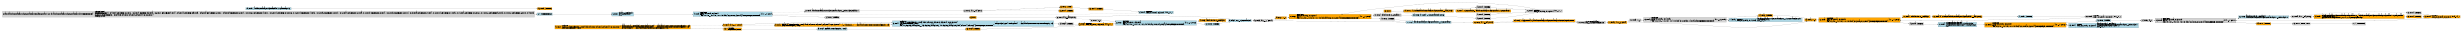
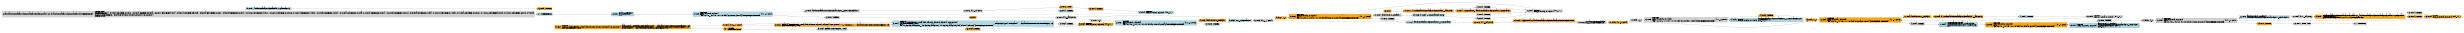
  digraph {
    rankdir=LR
    node [fillcolor=orange shape=record style=filled]
    edge [arrowhead=box]
    n1 [fillcolor=lightblue label="{76\:\ ?|MTH_ENTER_BLOCK\l}"]
    n2 [fillcolor=lightblue label="{78\:\ 0x0000|boolean r6 = isInEditMode()\lint r7 = getChildCount()\lr0 = 0\l}"]
    n3 [fillcolor=lightblue label="{79\:\ 0x0009|LOOP_START\lLOOP:0: B:79:0x0009\-\>B:84:0x0019\lPHI: r0 \l  PHI: (r0v1 'i' int) = (r0v0 'i' int), (r0v11 'i' int) binds: [B:78:0x0000, B:84:0x0019] A[DONT_GENERATE, DONT_INLINE]\l|if (r0 \>= r7) goto L9\l}"]
    n4 [fillcolor=lightgrey label="{80\:\ 0x000b|androidx.constraintlayout.core.widgets.ConstraintWidget r2 = getViewWidget(getChildAt(r0))\l}"]
    n5 [fillcolor=lightgrey label="{134\:\ 0x001c|SYNTHETIC\l}"]
    n6 [fillcolor=lightgrey label="{81\:\ 0x0013|if (r8 != null) goto L5\l}"]
    n7 [label="{85\:\ 0x001c}"]
    n8 [label="{83\:\ 0x0016|r2.reset()\l}"]
-   n9 [label="{136\:\ 0x0019|SYNTHETIC\l}"]
+   n9 [fillcolor=lightblue label="{136\:\ 0x0019|SYNTHETIC\l}"]
    n10 [label="{135\:\ 0x0019|SYNTHETIC\l}"]
    n11 [fillcolor=lightblue label="{84\:\ 0x0019|LOOP_END\lLOOP:0: B:79:0x0009\-\>B:84:0x0019\l|int r0 = r0 + 1\l}"]
    n12 [fillcolor=lightgrey label="{86\:\ 0x001e|if (r6 == false) goto L26\l}"]
    n13 [fillcolor=lightgrey label="{87\:\ 0x0020|r2 = 0\l}"]
    n14 [fillcolor=lightblue label="{97\:\ 0x005d|int r2 = r13.mConstraintSetId\l}"]
    n15 [fillcolor=lightblue label="{88\:\ 0x0021|TOP_START\lLOOP:1: B:88:0x0021\-\>B:96:0x005a\lPHI: r2 \l  PHI: (r2v12 'i' int) = (r2v11 'i' int), (r2v13 'i' int) binds: [B:87:0x0020, B:96:0x005a] A[DONT_GENERATE, DONT_INLINE]\l|if (r2 \>= r7) goto L25\l}"]
    n16 [fillcolor=lightgrey label="{98\:\ 0x005f|if (r2 == (\-1)) goto L40\l}"]
    n17 [label="{89\:\ 0x0023|android.view.View r3 = getChildAt(r2)\l}"]
    n18 [fillcolor=lightblue label="{137\:\ 0x005d|SYNTHETIC\l}"]
    n19 [label="{90\:\ 0x0027|TRY_ENTER\lTryCatch #0 \{NotFoundException \-\> 0x0059, blocks: (B:90:0x0027, B:92:0x0046, B:93:0x004d), top: B:132:0x0027 \}\lCatch: NotFoundException \-\> 0x0059\l|java.lang.String r4 = getResources().getResourceName(r3.getId())     \/\/ Catch: android.content.res.Resources.NotFoundException \-\> L59\lsetDesignInformation(0, r4, java.lang.Integer.valueOf(r3.getId()))     \/\/ Catch: android.content.res.Resources.NotFoundException \-\> L59\lint r5 = r4.indexOf(47)     \/\/ Catch: android.content.res.Resources.NotFoundException \-\> L59\l}"]
    n20 [label="{91\:\ 0x0044|if (r5 == (\-1)) goto L19\l}"]
    n21 [label="{133\:\ ?|SYNTHETIC\lEXC_BOTTOM_SPLITTER\l}"]
    n22 [fillcolor=lightblue label="{95\:\ 0x0059|ExcHandler: NotFoundException \-\> 0x0059\l}"]
    n23 [label="{138\:\ 0x005a|SYNTHETIC\l}"]
    n24 [label="{92\:\ 0x0046|TryCatch #0 \{NotFoundException \-\> 0x0059, blocks: (B:90:0x0027, B:92:0x0046, B:93:0x004d), top: B:132:0x0027 \}\lCatch: NotFoundException \-\> 0x0059\l|r4 = r4.substring(r5 + 1)     \/\/ Catch: android.content.res.Resources.NotFoundException \-\> L59\l}"]
    n25 [fillcolor=lightblue label="{93\:\ 0x004d|TRY_LEAVE\lTryCatch #0 \{NotFoundException \-\> 0x0059, blocks: (B:90:0x0027, B:92:0x0046, B:93:0x004d), top: B:132:0x0027 \}\lCatch: NotFoundException \-\> 0x0059\lPHI: r4 \l  PHI: (r4v6 'IdAsString' java.lang.String) = (r4v5 'IdAsString' java.lang.String), (r4v7 'IdAsString' java.lang.String) binds: [B:91:0x0044, B:92:0x0046] A[DONT_GENERATE, DONT_INLINE]\l|getTargetWidget(r3.getId()).setDebugName(r4)     \/\/ Catch: android.content.res.Resources.NotFoundException \-\> L59\l}"]
    n26 [fillcolor=lightgrey label="{139\:\ 0x005a|SYNTHETIC\l}"]
    n27 [label="{96\:\ 0x005a|LOOP_END\lLOOP:1: B:88:0x0021\-\>B:96:0x005a\l|int r2 = r2 + 1\l}"]
    n28 [label="{99\:\ 0x0061|r1 = 0\l}"]
    n29 [fillcolor=lightblue label="{107\:\ 0x0080|androidx.constraintlayout.widget.ConstraintSet r1 = r13.mConstraintSet\l}"]
    n30 [label="{100\:\ 0x0062|LOOP_START\lLOOP:2: B:100:0x0062\-\>B:106:0x007d\lPHI: r1 \l  PHI: (r1v16 'i' int) = (r1v15 'i' int), (r1v17 'i' int) binds: [B:99:0x0061, B:106:0x007d] A[DONT_GENERATE, DONT_INLINE]\l|if (r1 \>= r7) goto L39\l}"]
    n31 [label="{108\:\ 0x0082|if (r1 == null) goto L43\l}"]
    n32 [fillcolor=lightgrey label="{101\:\ 0x0064|android.view.View r2 = getChildAt(r1)\l}"]
    n33 [fillcolor=lightgrey label="{140\:\ 0x0080|SYNTHETIC\l}"]
    n34 [fillcolor=lightblue label="{102\:\ 0x006e|if (r2.getId() != r13.mConstraintSetId) goto L38\l}"]
    n35 [fillcolor=lightgrey label="{142\:\ 0x007d|SYNTHETIC\l}"]
    n36 [label="{103\:\ 0x0070}"]
    n37 [label="{104\:\ 0x0072|if ((r2 instanceof androidx.constraintlayout.widget.Constraints) == false) goto L37\l}"]
    n38 [fillcolor=lightgrey label="{106\:\ 0x007d|LOOP_END\lLOOP:2: B:100:0x0062\-\>B:106:0x007d\l|int r1 = r1 + 1\l}"]
    n39 [label="{105\:\ 0x0074|r13.mConstraintSet = ((androidx.constraintlayout.widget.Constraints) r2).getConstraintSet()\l}"]
    n40 [fillcolor=lightgrey label="{143\:\ 0x007d|SYNTHETIC\l}"]
    n41 [fillcolor=lightgrey label="{141\:\ 0x007d|SYNTHETIC\l}"]
    n42 [label="{109\:\ 0x0084|r1.applyToInternal(r13, androidx.constraintlayout.widget.ConstraintLayout.USE_CONSTRAINTS_HELPER)\l}"]
-   n43 [fillcolor=lightgrey label="{110\:\ 0x0088|r13.get.removeAllChildren()\lint r8 = r13.mConstraintHelpers.size()\l}"]
+   n43 [fillcolor=lightgrey label="{110\:\ 0x0088|r13.mLayoutWidget.removeAllChildren()\lint r8 = r13.mConstraintHelpers.size()\l}"]
    n44 [label="{111\:\ 0x0093|if (r8 \<= 0) goto L49\l}"]
    n45 [fillcolor=lightgrey label="{112\:\ 0x0095|r1 = 0\l}"]
    n46 [label="{115\:\ 0x00a6|r1 = 0\l}"]
    n47 [fillcolor=lightgrey label="{113\:\ 0x0096|LOOP_START\lLOOP:3: B:113:0x0096\-\>B:114:0x0098\lPHI: r1 \l  PHI: (r1v13 'i' int) = (r1v12 'i' int), (r1v14 'i' int) binds: [B:112:0x0095, B:114:0x0098] A[DONT_GENERATE, DONT_INLINE]\l|if (r1 \>= r8) goto L48\l}"]
    n48 [label="{116\:\ 0x00a7|LOOP_START\lLOOP:4: B:116:0x00a7\-\>B:120:0x00b7\lPHI: r1 \l  PHI: (r1v5 'i' int) = (r1v4 'i' int), (r1v11 'i' int) binds: [B:115:0x00a6, B:120:0x00b7] A[DONT_GENERATE, DONT_INLINE]\l|if (r1 \>= r7) goto L57\l}"]
    n49 [fillcolor=lightblue label="{114\:\ 0x0098|LOOP_END\lLOOP:3: B:113:0x0096\-\>B:114:0x0098\l|androidx.constraintlayout.widget.ConstraintHelper r2 = r13.mConstraintHelpers.get(r1)\lr2.updatePreLayout(r13)\lint r1 = r1 + 1\l}"]
    n50 [label="{144\:\ 0x00a6|SYNTHETIC\l}"]
    n51 [label="{117\:\ 0x00a9|android.view.View r2 = getChildAt(r1)\l}"]
    n52 [fillcolor=lightgrey label="{145\:\ 0x00ba|SYNTHETIC\l}"]
    n53 [label="{118\:\ 0x00af|if ((r2 instanceof androidx.constraintlayout.widget.Placeholder) == false) goto L56\l}"]
    n54 [fillcolor=lightblue label="{121\:\ 0x00ba|r13.mTempMapIdToWidget.clear()\lr13.mTempMapIdToWidget.put(0, r13.mLayoutWidget)\lr13.mTempMapIdToWidget.put(getId(), r13.mLayoutWidget)\lr0 = 0\l}"]
    n55 [fillcolor=lightblue label="{147\:\ 0x00b7|SYNTHETIC\l}"]
    n56 [fillcolor=lightblue label="{119\:\ 0x00b1|((androidx.constraintlayout.widget.Placeholder) r2).updatePreLayout(r13)\l}"]
    n57 [label="{146\:\ 0x00b7|SYNTHETIC\l}"]
    n58 [fillcolor=lightgrey label="{120\:\ 0x00b7|LOOP_END\lLOOP:4: B:116:0x00a7\-\>B:120:0x00b7\l|int r1 = r1 + 1\l}"]
    n59 [label="{122\:\ 0x00d2|LOOP_START\lLOOP:5: B:122:0x00d2\-\>B:123:0x00d4\lPHI: r0 \l  PHI: (r0v5 'i' int) = (r0v4 'i' int), (r0v10 'i' int) binds: [B:121:0x00ba, B:123:0x00d4] A[DONT_GENERATE, DONT_INLINE]\l|if (r0 \>= r7) goto L61\l}"]
    n60 [fillcolor=lightblue label="{123\:\ 0x00d4|LOOP_END\lLOOP:5: B:122:0x00d2\-\>B:123:0x00d4\l|android.view.View r1 = getChildAt(r0)\landroidx.constraintlayout.core.widgets.ConstraintWidget r2 = getViewWidget(r1)\lr13.mTempMapIdToWidget.put(r1.getId(), r2)\lint r0 = r0 + 1\l}"]
    n61 [fillcolor=lightblue label="{148\:\ 0x00e8|SYNTHETIC\l}"]
    n62 [fillcolor=lightgrey label="{124\:\ 0x00e8|r9 = 0\l}"]
    n63 [fillcolor=lightgrey label="{125\:\ 0x00ea|LOOP_START\lLOOP:6: B:125:0x00ea\-\>B:130:0x010d\lPHI: r9 \l  PHI: (r9v1 'i' int) = (r9v0 'i' int), (r9v2 'i' int) binds: [B:124:0x00e8, B:130:0x010d] A[DONT_GENERATE, DONT_INLINE]\l|if (r9 \>= r7) goto L70\l}"]
    n64 [fillcolor=lightblue label="{126\:\ 0x00ec|android.view.View r10 = getChildAt(r9)\landroidx.constraintlayout.core.widgets.ConstraintWidget r11 = getViewWidget(r10)\l}"]
    n65 [label="{149\:\ 0x0110|SYNTHETIC\l}"]
    n66 [fillcolor=lightgrey label="{127\:\ 0x00f4|if (r11 != null) goto L66\l}"]
    n67 [fillcolor=lightgrey label="{131\:\ 0x0110|RETURN\l|return\l}"]
    n68 [label="{129\:\ 0x00f7|androidx.constraintlayout.widget.ConstraintLayout$LayoutParams r12 = (androidx.constraintlayout.widget.ConstraintLayout.LayoutParams) r10.getLayoutParams()\lr13.mLayoutWidget.add(r11)\lapplyConstraintsFromLayoutParams(r6, r10, r11, r12, r13.mTempMapIdToWidget)\l}"]
    n69 [fillcolor=lightgrey label="{151\:\ 0x010d|SYNTHETIC\l}"]
    n70 [label="{150\:\ 0x010d|SYNTHETIC\l}"]
    n71 [label="{130\:\ 0x010d|LOOP_END\lLOOP:6: B:125:0x00ea\-\>B:130:0x010d\l|int r9 = r9 + 1\l}"]
    n72 [fillcolor=lightgrey label="{77\:\ ?|MTH_EXIT_THIS\l}"]
    n73 [fillcolor=lightgrey label="{private void androidx.constraintlayout.widget.ConstraintLayout.setChildrenConstraints((r13v0 'this' androidx.constraintlayout.widget.ConstraintLayout A[IMMUTABLE_TYPE, THIS]))  | USE_LINES_HINTS\lBACK_EDGE: B:84:0x0019 \-\> B:79:0x0009, CROSS_EDGE: B:81:0x0013 \-\> B:84:0x0019, BACK_EDGE: B:96:0x005a \-\> B:88:0x0021, CROSS_EDGE: B:91:0x0044 \-\> B:93:0x004d, CROSS_EDGE: B:95:0x0059 \-\> B:96:0x005a, CROSS_EDGE: B:132:0x0027 \-\> B:95:0x0059, BACK_EDGE: B:106:0x007d \-\> B:100:0x0062, CROSS_EDGE: B:104:0x0072 \-\> B:106:0x007d, CROSS_EDGE: B:102:0x006e \-\> B:106:0x007d, BACK_EDGE: B:114:0x0098 \-\> B:113:0x0096, BACK_EDGE: B:120:0x00b7 \-\> B:116:0x00a7, CROSS_EDGE: B:118:0x00af \-\> B:120:0x00b7, BACK_EDGE: B:123:0x00d4 \-\> B:122:0x00d2, BACK_EDGE: B:130:0x010d \-\> B:125:0x00ea, CROSS_EDGE: B:127:0x00f4 \-\> B:130:0x010d, CROSS_EDGE: B:111:0x0093 \-\> B:115:0x00a6, CROSS_EDGE: B:108:0x0082 \-\> B:110:0x0088, CROSS_EDGE: B:98:0x005f \-\> B:107:0x0080, CROSS_EDGE: B:86:0x001e \-\> B:97:0x005d\lINLINE_NOT_NEEDED\lTryCatch #0 \{NotFoundException \-\> 0x0059, blocks: (B:90:0x0027, B:92:0x0046, B:93:0x004d), top: B:132:0x0027 \}\lTYPE_VARS: EMPTY\l}"]
    n1 -> n2
    n2 -> n3 [arrowhead=normal]
    n3 -> n4 [style=dashed]
    n3 -> n5 [arrowhead=normal]
    n4 -> n6 [arrowhead=normal]
    n5 -> n7
    n6 -> n8
    n6 -> n9 [arrowhead=normal style=dashed]
    n7 -> n12 [arrowhead=normal]
    n8 -> n10 [arrowhead=normal]
    n10 -> n11 [arrowhead=normal]
    n11 -> n3 [style=dashed]
    n12 -> n13 [arrowhead=normal style=dashed]
    n12 -> n14 [arrowhead=normal]
    n13 -> n15
    n14 -> n16
    n15 -> n17 [style=dashed]
    n15 -> n18
    n16 -> n28 [style=dashed]
    n16 -> n29 [arrowhead=normal]
    n18 -> n14 [arrowhead=normal]
    n19 -> n20 [style=dashed]
    n19 -> n21 [arrowhead=normal]
    n20 -> n24 [style=dashed]
    n20 -> n25 [arrowhead=normal]
    n21 -> n22 [arrowhead=normal]
    n22 -> n23
    n23 -> n27
    n24 -> n25 [arrowhead=normal]
    n25 -> n26
    n26 -> n27
    n27 -> n15 [arrowhead=normal]
    n28 -> n30
    n29 -> n31 [arrowhead=normal]
    n30 -> n32 [arrowhead=normal style=dashed]
    n30 -> n33 [arrowhead=normal]
    n31 -> n42 [arrowhead=normal style=dashed]
    n31 -> n43 [arrowhead=normal]
    n32 -> n34 [arrowhead=normal]
    n33 -> n29 [arrowhead=normal]
    n34 -> n35
    n35 -> n38
    n36 -> n34 [arrowhead=normal style=dashed]
    n36 -> n37
    n37 -> n39 [arrowhead=normal style=dashed]
    n37 -> n40
    n38 -> n30
    n40 -> n38 [arrowhead=normal]
    n41 -> n38
    n42 -> n43 [arrowhead=normal]
    n43 -> n44 [arrowhead=normal]
    n44 -> n45 [arrowhead=normal style=dashed]
    n44 -> n46
    n45 -> n47
    n46 -> n48 [arrowhead=normal]
    n47 -> n49 [style=dashed]
    n47 -> n50
    n48 -> n51 [style=dashed]
    n48 -> n52 [arrowhead=normal]
    n49 -> n47 [arrowhead=normal]
    n50 -> n46 [arrowhead=normal]
    n51 -> n53
    n52 -> n54
    n53 -> n55
    n54 -> n59 [arrowhead=normal]
    n55 -> n58
    n56 -> n57
    n58 -> n48
    n59 -> n60 [arrowhead=normal style=dashed]
    n59 -> n61
    n60 -> n59
    n61 -> n62
    n62 -> n63
    n63 -> n64 [style=dashed]
    n63 -> n65
    n64 -> n66 [arrowhead=normal]
    n65 -> n67
    n66 -> n68
    n66 -> n69 [style=dashed]
    n67 -> n72 [arrowhead=normal]
    n68 -> n70
    n69 -> n71 [arrowhead=normal]
    n70 -> n71
    n71 -> n63 [arrowhead=normal]
    n73 -> n1
  }
